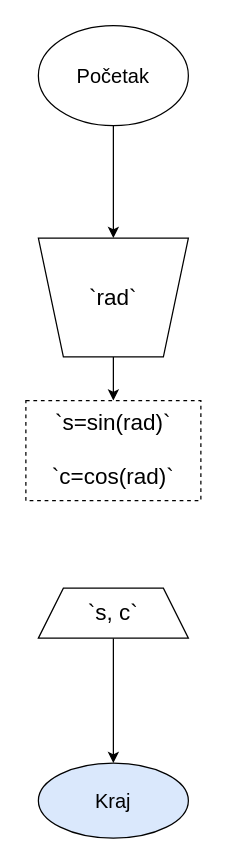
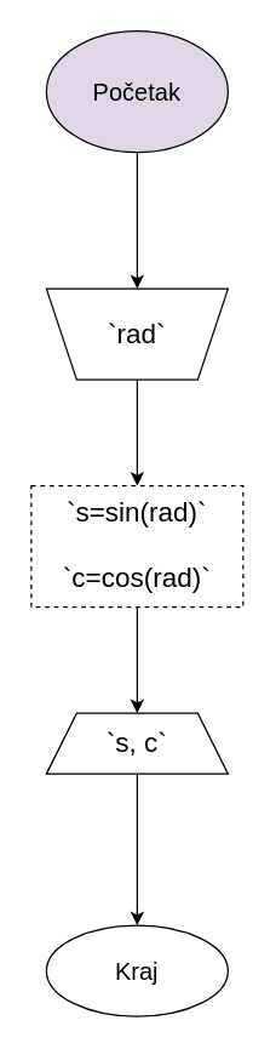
  <mxCell id="0" />
  <mxCell id="1" parent="0" />
  <mxCell id="2" value="" style="edgeStyle=orthogonalEdgeStyle;rounded=0;orthogonalLoop=1;jettySize=auto;html=1;fontSize=16;" parent="1" source="3" target="5" edge="1"><mxGeometry relative="1" as="geometry" /></mxCell>
- <mxCell id="3" value="Početak" style="ellipse;whiteSpace=wrap;html=1;fontSize=16;" parent="1" vertex="1"><mxGeometry x="30" y="20" width="120" height="80" as="geometry" /></mxCell>
+ <mxCell id="3" value="Početak" style="ellipse;whiteSpace=wrap;html=1;fontSize=16;fillColor=#e1d5e7;" parent="1" vertex="1"><mxGeometry x="30" y="20" width="120" height="80" as="geometry" /></mxCell>
  <mxCell id="4" value="" style="edgeStyle=orthogonalEdgeStyle;rounded=0;orthogonalLoop=1;jettySize=auto;html=1;fontSize=18;" parent="1" source="5" target="7" edge="1"><mxGeometry relative="1" as="geometry" /></mxCell>
- <mxCell id="5" value="`rad`" style="shape=trapezoid;perimeter=trapezoidPerimeter;whiteSpace=wrap;html=1;fixedSize=1;fontSize=18;direction=west;" parent="1" vertex="1"><mxGeometry x="30" y="190" width="120" height="95" as="geometry" /></mxCell>
+ <mxCell id="5" value="`rad`" style="shape=trapezoid;perimeter=trapezoidPerimeter;whiteSpace=wrap;html=1;fixedSize=1;fontSize=18;direction=west;" parent="1" vertex="1"><mxGeometry x="30" y="190" width="120" height="60" as="geometry" /></mxCell>
+ <mxCell id="6" value="" style="edgeStyle=orthogonalEdgeStyle;rounded=0;orthogonalLoop=1;jettySize=auto;html=1;fontSize=18;" parent="1" source="7" target="9" edge="1"><mxGeometry relative="1" as="geometry" /></mxCell>
  <mxCell id="7" value="`s=sin(rad)`&lt;br style=&quot;font-size: 18px;&quot;&gt;&lt;br style=&quot;font-size: 18px;&quot;&gt;`c=cos(rad)`" style="whiteSpace=wrap;html=1;fontSize=18;dashed=1;" parent="1" vertex="1"><mxGeometry x="20" y="320" width="140" height="80" as="geometry" /></mxCell>
  <mxCell id="8" value="" style="edgeStyle=orthogonalEdgeStyle;rounded=0;orthogonalLoop=1;jettySize=auto;html=1;fontSize=16;" parent="1" source="9" target="10" edge="1"><mxGeometry relative="1" as="geometry" /></mxCell>
  <mxCell id="9" value="`s, c`" style="shape=trapezoid;perimeter=trapezoidPerimeter;whiteSpace=wrap;html=1;fixedSize=1;fontSize=18;" parent="1" vertex="1"><mxGeometry x="30" y="470" width="120" height="40" as="geometry" /></mxCell>
- <mxCell id="10" value="Kraj" style="ellipse;whiteSpace=wrap;html=1;fontSize=16;fillColor=#dae8fc;" parent="1" vertex="1"><mxGeometry x="30" y="610" width="120" height="60" as="geometry" /></mxCell>
+ <mxCell id="10" value="Kraj" style="ellipse;whiteSpace=wrap;html=1;fontSize=16;" parent="1" vertex="1"><mxGeometry x="30" y="610" width="120" height="60" as="geometry" /></mxCell>
